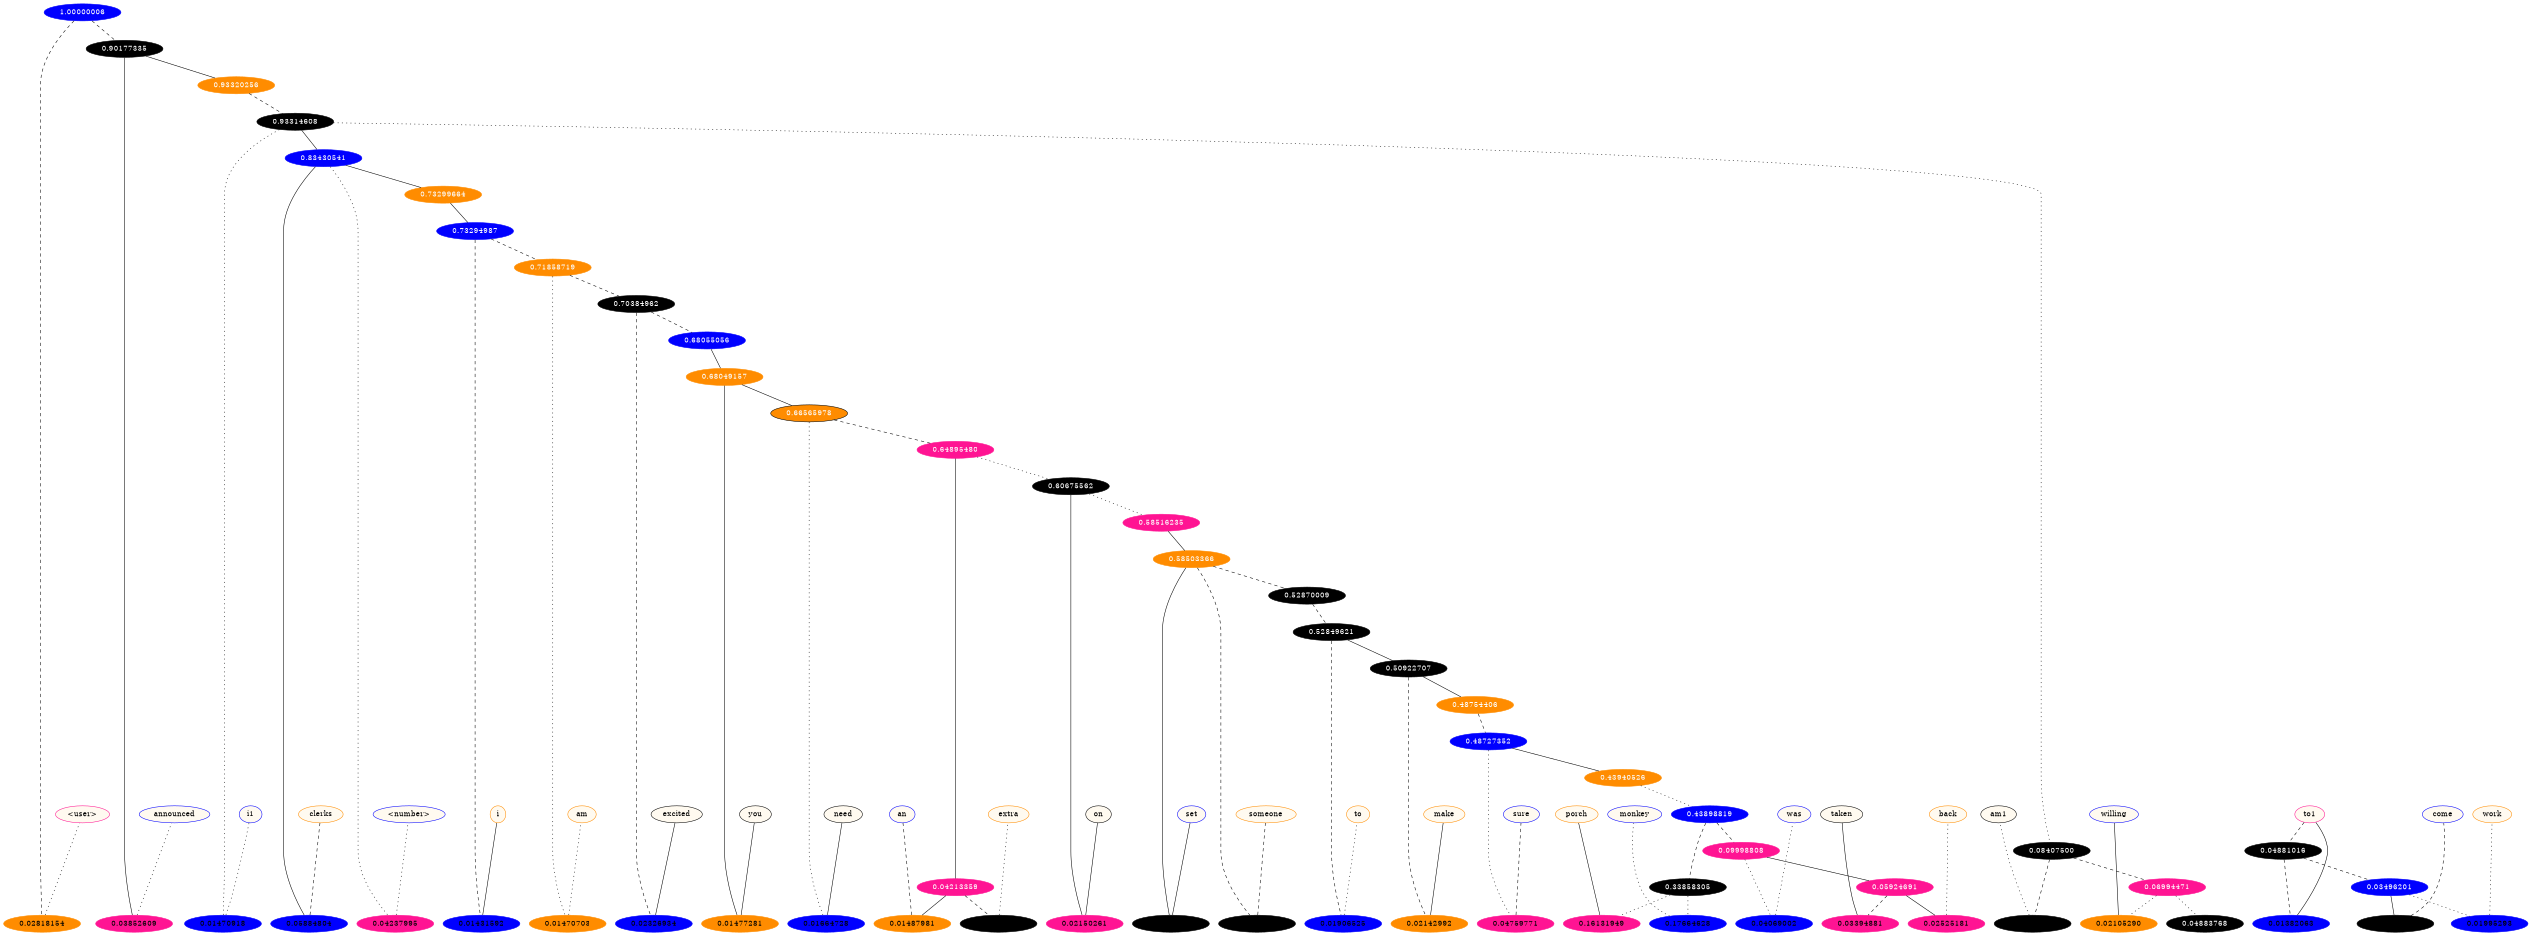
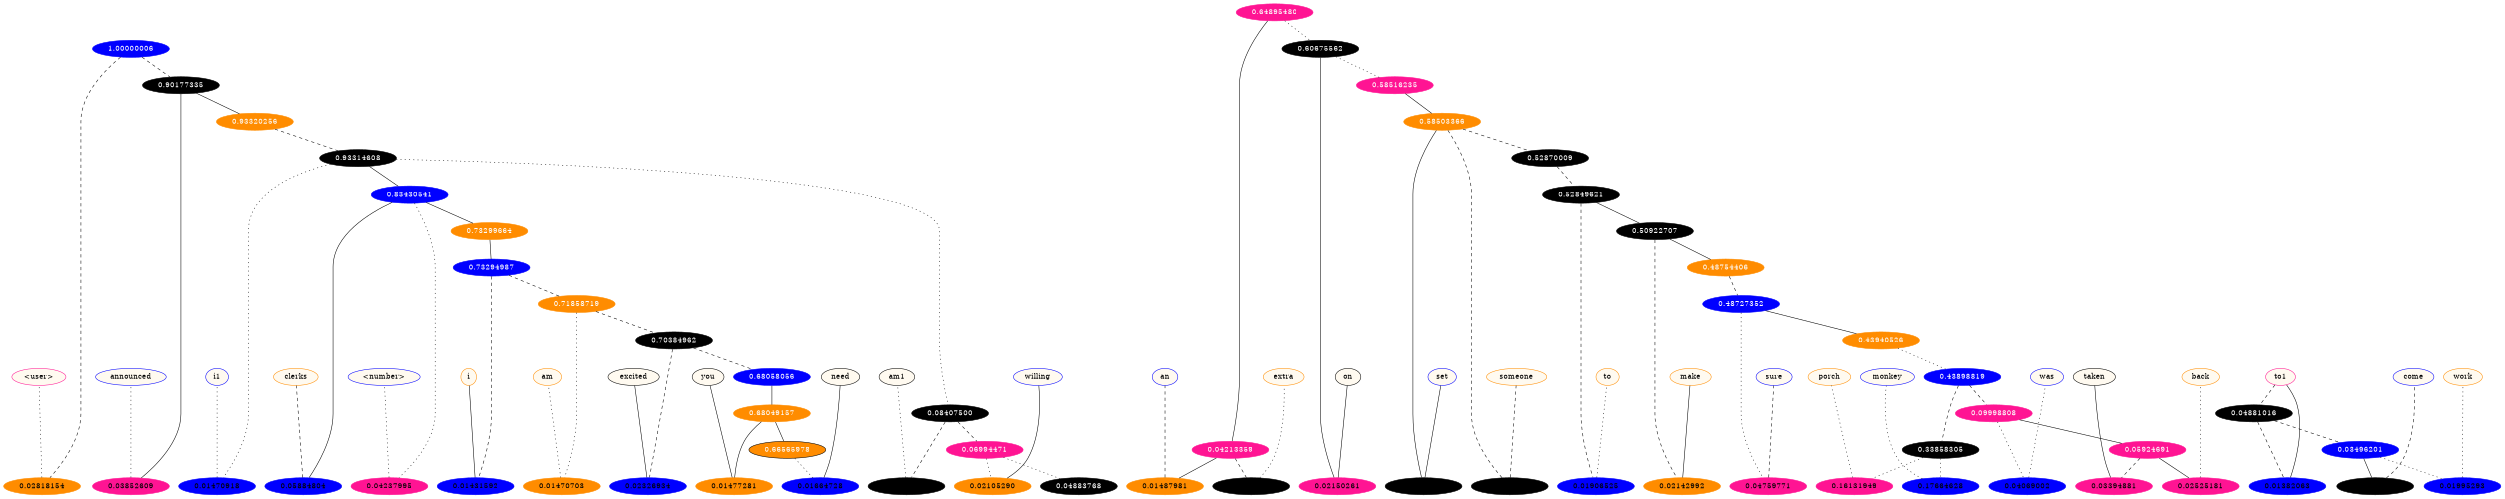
  graph {
    fontname="DejaVu Serif"
    node [color=blue fontname="DejaVu Serif" format=png nodesep=0.001 ordering=out overlap_scaling=0.01 ranksep=0.001 style=filled fontcolor=grey99]
    edge [fontname="DejaVu Serif" style=solid]
    n1 [color=deeppink fillcolor=floralwhite height=0.15 label="\<user\>" style="filled,solid" width=0.15 fontcolor=""]
    n2 [fillcolor=floralwhite height=0.15 label=announced style="filled,solid" width=0.15 fontcolor=""]
    n3 [color=darkorange fillcolor=floralwhite height=0.15 label=clerks style="filled,solid" width=0.15 fontcolor=""]
    n4 [fillcolor=floralwhite height=0.15 label="\<number\>" style="filled,solid" width=0.15 fontcolor=""]
    n5 [color=darkorange fillcolor=floralwhite height=0.15 label=i style="filled,solid" width=0.15 fontcolor=""]
    n6 [color=darkorange fillcolor=floralwhite height=0.15 label=am style="filled,solid" width=0.15 fontcolor=""]
    n7 [color=black fillcolor=floralwhite height=0.15 label=excited style="filled,solid" width=0.15 fontcolor=""]
    n8 [color=black fillcolor=floralwhite height=0.15 label=you style="filled,solid" width=0.15 fontcolor=""]
    n9 [color=black fillcolor=floralwhite height=0.15 label=need style="filled,solid" width=0.15 fontcolor=""]
    n10 [fillcolor=floralwhite height=0.15 label=an style="filled,solid" width=0.15 fontcolor=""]
    n11 [color=darkorange fillcolor=floralwhite height=0.15 label=extra style="filled,solid" width=0.15 fontcolor=""]
    n12 [color=black fillcolor=floralwhite height=0.15 label=on style="filled,solid" width=0.15 fontcolor=""]
    n13 [fillcolor=floralwhite height=0.15 label=set style="filled,solid" width=0.15 fontcolor=""]
    n14 [color=darkorange fillcolor=floralwhite height=0.15 label=someone style="filled,solid" width=0.15 fontcolor=""]
    n15 [color=darkorange fillcolor=floralwhite height=0.15 label=to style="filled,solid" width=0.15 fontcolor=""]
    n16 [color=darkorange fillcolor=floralwhite height=0.15 label=make style="filled,solid" width=0.15 fontcolor=""]
    n17 [fillcolor=floralwhite height=0.15 label=sure style="filled,solid" width=0.15 fontcolor=""]
    n18 [color=darkorange fillcolor=floralwhite height=0.15 label=porch style="filled,solid" width=0.15 fontcolor=""]
    n19 [fillcolor=floralwhite height=0.15 label=monkey style="filled,solid" width=0.15 fontcolor=""]
    n20 [fillcolor=floralwhite height=0.15 label=was style="filled,solid" width=0.15 fontcolor=""]
    n21 [color=black fillcolor=floralwhite height=0.15 label=taken style="filled,solid" width=0.15 fontcolor=""]
    n22 [color=darkorange fillcolor=floralwhite height=0.15 label=back style="filled,solid" width=0.15 fontcolor=""]
    n23 [fillcolor=floralwhite height=0.15 label=i1 style="filled,solid" width=0.15 fontcolor=""]
    n24 [color=black fillcolor=floralwhite height=0.15 label=am1 style="filled,solid" width=0.15 fontcolor=""]
    n25 [fillcolor=floralwhite height=0.15 label=willing style="filled,solid" width=0.15 fontcolor=""]
    n26 [color=deeppink fillcolor=floralwhite height=0.15 label=to1 style="filled,solid" width=0.15 fontcolor=""]
    n27 [fillcolor=floralwhite height=0.15 label=come style="filled,solid" width=0.15 fontcolor=""]
    n28 [color=darkorange fillcolor=floralwhite height=0.15 label=work style="filled,solid" width=0.15 fontcolor=""]
    n29 [color=darkorange fontcolor=black height=0.15 label=0.02818154 width=0.15]
    n30 [color=deeppink fontcolor=black height=0.15 label=0.03852609 width=0.15]
    n31 [fontcolor=black height=0.15 label=0.05884804 width=0.15]
    n32 [color=deeppink fontcolor=black height=0.15 label=0.04237995 width=0.15]
    n33 [fontcolor=black height=0.15 label=0.01431592 width=0.15]
    n34 [color=darkorange fontcolor=black height=0.15 label=0.01470703 width=0.15]
    n35 [fontcolor=black height=0.15 label=0.02326934 width=0.15]
    n36 [color=darkorange fontcolor=black height=0.15 label=0.01477281 width=0.15]
    n37 [fontcolor=black height=0.15 label=0.01664728 width=0.15]
    n38 [color=darkorange fontcolor=black height=0.15 label=0.01487981 width=0.15]
    n39 [color=black fontcolor=black height=0.15 label=0.02721115 width=0.15]
    n40 [color=deeppink fontcolor=black height=0.15 label=0.02150261 width=0.15]
    n41 [color=black fontcolor=black height=0.15 label=0.03069900 width=0.15]
    n42 [color=black fontcolor=black height=0.15 label=0.02550587 width=0.15]
    n43 [fontcolor=black height=0.15 label=0.01906525 width=0.15]
    n44 [color=darkorange fontcolor=black height=0.15 label=0.02142992 width=0.15]
    n45 [color=deeppink fontcolor=black height=0.15 label=0.04759771 width=0.15]
    n46 [color=deeppink fontcolor=black height=0.15 label=0.16131949 width=0.15]
    n47 [fontcolor=black height=0.15 label=0.17664628 width=0.15]
    n48 [fontcolor=black height=0.15 label=0.04069002 width=0.15]
    n49 [color=deeppink fontcolor=black height=0.15 label=0.03394881 width=0.15]
    n50 [color=deeppink fontcolor=black height=0.15 label=0.02525181 width=0.15]
    n51 [fontcolor=black height=0.15 label=0.01470918 width=0.15]
    n52 [color=black fontcolor=black height=0.15 label=0.01409365 width=0.15]
    n53 [color=darkorange fontcolor=black height=0.15 label=0.02105290 width=0.15]
    n54 [fontcolor=black height=0.15 label=0.01382063 width=0.15]
    n55 [color=black fontcolor=black height=0.15 label=0.01499686 width=0.15]
    n56 [fontcolor=black height=0.15 label=0.01995293 width=0.15]
    n57 [color=black height=0.15 label=0.04881016 width=0.15]
    n58 [height=0.15 label=1.00000006 width=0.15]
    n59 [color=black height=0.15 label=0.90177335 width=0.15]
    n60 [color=darkorange height=0.15 label=0.93320256 width=0.15]
    n61 [color=black height=0.15 label=0.93314608 width=0.15]
    n62 [height=0.15 label=0.83430541 width=0.15]
    n63 [color=black height=0.15 label=0.08407500 width=0.15]
    n64 [color=darkorange height=0.15 label=0.73299664 width=0.15]
    n65 [color=deeppink height=0.15 label=0.06994471 width=0.15]
    n66 [height=0.15 label=0.73294987 width=0.15]
    n67 [color=black height=0.15 label=0.04883768 width=0.15]
    n68 [color=darkorange height=0.15 label=0.71858719 width=0.15]
    n69 [color=black height=0.15 label=0.70384962 width=0.15]
    n70 [height=0.15 label=0.03496201 width=0.15]
-   n71 [height=0.15 label=0.68055056 width=0.15]
+   n71 [height=0.15 label=0.68058056 width=0.15]
    n72 [color=darkorange height=0.15 label=0.68049157 width=0.15]
    n73 [color=black fillcolor=darkorange height=0.15 label=0.66565978 width=0.15]
    n74 [color=deeppink height=0.15 label=0.64895480 width=0.15]
    n75 [color=deeppink height=0.15 label=0.04213359 width=0.15]
    n76 [color=black height=0.15 label=0.60675562 width=0.15]
    n77 [color=deeppink height=0.15 label=0.58516235 width=0.15]
    n78 [color=darkorange height=0.15 label=0.58503366 width=0.15]
    n79 [color=black height=0.15 label=0.52870009 width=0.15]
    n80 [color=black height=0.15 label=0.52849621 width=0.15]
    n81 [color=black height=0.15 label=0.50922707 width=0.15]
    n82 [color=darkorange height=0.15 label=0.48754406 width=0.15]
    n83 [height=0.15 label=0.48727352 width=0.15]
    n84 [color=darkorange height=0.15 label=0.43940526 width=0.15]
    n85 [height=0.15 label=0.43898819 width=0.15]
    n86 [color=black height=0.15 label=0.33858305 width=0.15]
    n87 [color=deeppink height=0.15 label=0.09998808 width=0.15]
    n88 [color=deeppink height=0.15 label=0.05924691 width=0.15]
    subgraph sub_1 {
      rank=same
      n1
      n2
      n3
      n4
      n5
      n6
      n7
      n8
      n9
      n10
      n11
      n12
      n13
      n14
      n15
      n16
      n17
      n18
      n19
      n20
      n21
      n22
      n23
      n24
      n25
      n26
      n27
      n28
    }
    subgraph sub_2 {
      rank=same
      n29
      n30
      n31
      n32
      n33
      n34
      n35
      n36
      n37
      n38
      n39
      n40
      n41
      n42
      n43
      n44
      n45
      n46
      n47
      n48
      n49
      n50
      n51
      n52
      n53
      n54
      n55
      n56
    }
    n26 -- n57 [style=dashed]
    n29 -- n1 [style=dotted]
    n30 -- n2 [style=dotted]
    n31 -- n3 [style=dashed]
    n32 -- n4 [style=dotted]
    n33 -- n5
    n34 -- n6 [style=dotted]
    n35 -- n7
    n36 -- n8
    n37 -- n9
    n38 -- n10 [style=dashed]
    n39 -- n11 [style=dotted]
    n40 -- n12
    n41 -- n13
    n42 -- n14 [style=dashed]
    n43 -- n15 [style=dotted]
    n44 -- n16
    n45 -- n17 [style=dashed]
-   n46 -- n18
+   n46 -- n18 [style=dotted]
    n47 -- n19 [style=dotted]
    n48 -- n20 [style=dotted]
    n49 -- n21
    n50 -- n22 [style=dotted]
    n51 -- n23 [style=dotted]
    n52 -- n24 [style=dotted]
    n53 -- n25
    n54 -- n26
    n55 -- n27 [style=dashed]
    n56 -- n28 [style=dotted]
    n57 -- n54 [style=dashed]
    n57 -- n70 [style=dashed]
    n58 -- n29 [style=dashed]
    n58 -- n59 [style=dashed]
    n59 -- n30
    n59 -- n60
    n60 -- n61 [style=dashed]
    n61 -- n51 [style=dotted]
    n61 -- n62
    n61 -- n63 [style=dotted]
    n62 -- n31
    n62 -- n32 [style=dotted]
    n62 -- n64
    n63 -- n52 [style=dashed]
    n63 -- n65 [style=dashed]
    n64 -- n66
    n65 -- n53 [style=dotted]
    n65 -- n67 [style=dotted]
    n66 -- n33 [style=dashed]
    n66 -- n68 [style=dashed]
    n68 -- n34 [style=dotted]
    n68 -- n69 [style=dashed]
    n69 -- n35 [style=dashed]
    n69 -- n71 [style=dashed]
    n70 -- n55
    n70 -- n56 [style=dotted]
    n71 -- n72
    n72 -- n36
    n72 -- n73
    n73 -- n37 [style=dotted]
-   n73 -- n74 [style=dashed]
    n74 -- n75
    n74 -- n76 [style=dotted]
    n75 -- n38
    n75 -- n39 [style=dashed]
    n76 -- n40
    n76 -- n77 [style=dotted]
    n77 -- n78
    n78 -- n41
    n78 -- n42 [style=dashed]
    n78 -- n79 [style=dashed]
    n79 -- n80 [style=dashed]
    n80 -- n43 [style=dashed]
    n80 -- n81
    n81 -- n44 [style=dashed]
    n81 -- n82
    n82 -- n83 [style=dashed]
    n83 -- n45 [style=dotted]
    n83 -- n84
    n84 -- n85 [style=dotted]
    n85 -- n86 [style=dashed]
    n85 -- n87 [style=dashed]
    n86 -- n46 [style=dotted]
    n86 -- n47 [style=dotted]
    n87 -- n48 [style=dotted]
    n87 -- n88
    n88 -- n49 [style=dashed]
    n88 -- n50
  }
